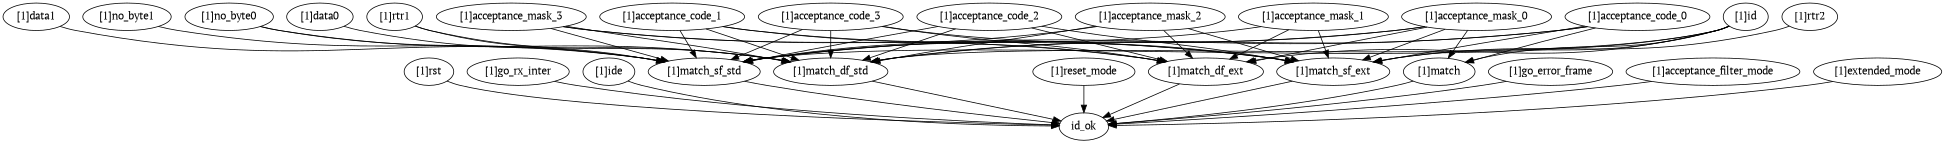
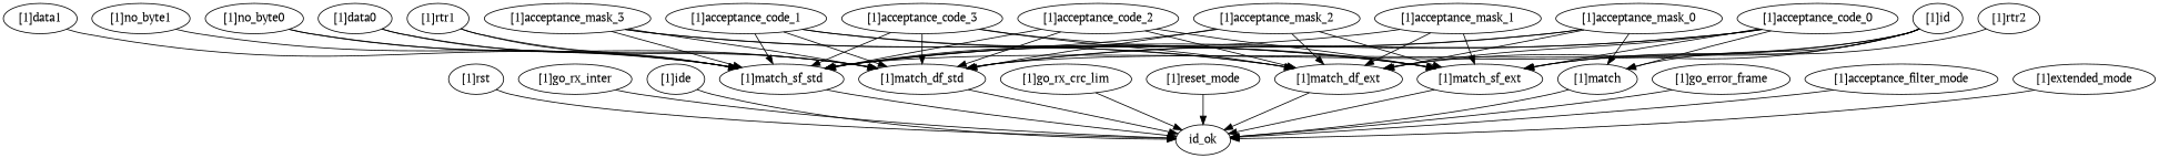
  strict digraph {
    fontname="PT Serif"
    node [complexity=108 fontname="PT Serif" importance=0.321921968652 rank=0.002980758969]
    edge [fontname="PT Serif"]
    "[1]rst" [complexity=1 importance=1.70586034899 rank=1.70586034899]
    id_ok [complexity=0 importance=0.240638544848 rank=0.0]
    "[1]go_rx_inter" [complexity=3 importance=0.262029079897 rank=0.0873430266325]
    "[1]ide" [complexity=2 importance=0.983944714442 rank=0.491972357221]
    "[1]match_sf_std" [complexity=3 importance=0.321921630106 rank=0.107307210035]
    "[1]no_byte0"
    "[1]match_df_std" [complexity=3 importance=0.300531433603 rank=0.100177144534]
+   "[1]go_rx_crc_lim" [complexity=1 importance=1.46522180414 rank=1.46522180414]
    "[1]reset_mode" [complexity=3 importance=0.262029079897 rank=0.0873430266325]
    "[1]data0"
    "[1]acceptance_mask_2"
    "[1]match_df_ext" [complexity=3 importance=0.284488786226 rank=0.0948295954085]
    "[1]match_sf_ext" [complexity=3 importance=0.295183884477 rank=0.098394628159]
    "[1]acceptance_mask_3"
    "[1]acceptance_mask_0"
    "[1]match" [complexity=3 importance=0.268446138848 rank=0.0894820462828]
    "[1]acceptance_mask_1"
    "[1]no_byte1" [complexity=104 importance=0.343312165155 rank=0.00330107851111]
    "[1]rtr2" [complexity=94 importance=0.316574419526 rank=0.00336781297368]
    "[1]rtr1"
    "[1]data1" [complexity=104 importance=0.343312165155 rank=0.00330107851111]
    "[1]go_error_frame" [complexity=3 importance=0.262029079897 rank=0.0873430266325]
    "[1]acceptance_code_1"
    "[1]acceptance_code_0"
    "[1]acceptance_code_3"
    "[1]acceptance_code_2"
    "[1]acceptance_filter_mode" [complexity=1 importance=0.983944714442 rank=0.983944714442]
    "[1]id"
    "[1]extended_mode" [complexity=1 importance=1.22458325929 rank=1.22458325929]
    "[1]rst" -> id_ok
    "[1]go_rx_inter" -> id_ok
    "[1]ide" -> id_ok
    "[1]match_sf_std" -> id_ok
    "[1]no_byte0" -> "[1]match_sf_std"
    "[1]no_byte0" -> "[1]match_df_std"
    "[1]match_df_std" -> id_ok
+   "[1]go_rx_crc_lim" -> id_ok
    "[1]reset_mode" -> id_ok
+   "[1]data0" -> "[1]match_sf_std"
    "[1]data0" -> "[1]match_df_std"
    "[1]acceptance_mask_2" -> "[1]match_sf_std"
    "[1]acceptance_mask_2" -> "[1]match_df_std"
    "[1]acceptance_mask_2" -> "[1]match_df_ext"
    "[1]acceptance_mask_2" -> "[1]match_sf_ext"
    "[1]match_df_ext" -> id_ok
    "[1]match_sf_ext" -> id_ok
    "[1]acceptance_mask_3" -> "[1]match_sf_std"
    "[1]acceptance_mask_3" -> "[1]match_df_std"
    "[1]acceptance_mask_3" -> "[1]match_df_ext"
    "[1]acceptance_mask_3" -> "[1]match_sf_ext"
    "[1]acceptance_mask_0" -> "[1]match_sf_std"
    "[1]acceptance_mask_0" -> "[1]match_df_std"
    "[1]acceptance_mask_0" -> "[1]match_df_ext"
-   "[1]acceptance_mask_0" -> "[1]match_sf_ext"
    "[1]acceptance_mask_0" -> "[1]match"
    "[1]match" -> id_ok
    "[1]acceptance_mask_1" -> "[1]match_sf_std"
    "[1]acceptance_mask_1" -> "[1]match_df_ext"
    "[1]acceptance_mask_1" -> "[1]match_sf_ext"
    "[1]no_byte1" -> "[1]match_sf_std"
    "[1]rtr2" -> "[1]match_sf_ext"
    "[1]rtr1" -> "[1]match_sf_std"
    "[1]rtr1" -> "[1]match_df_std"
    "[1]data1" -> "[1]match_sf_std"
    "[1]go_error_frame" -> id_ok
    "[1]acceptance_code_1" -> "[1]match_sf_std"
    "[1]acceptance_code_1" -> "[1]match_df_std"
    "[1]acceptance_code_1" -> "[1]match_df_ext"
    "[1]acceptance_code_1" -> "[1]match_sf_ext"
    "[1]acceptance_code_0" -> "[1]match_sf_std"
    "[1]acceptance_code_0" -> "[1]match_df_std"
+   "[1]acceptance_code_0" -> "[1]match_df_ext"
    "[1]acceptance_code_0" -> "[1]match_sf_ext"
    "[1]acceptance_code_0" -> "[1]match"
    "[1]acceptance_code_3" -> "[1]match_sf_std"
    "[1]acceptance_code_3" -> "[1]match_df_std"
    "[1]acceptance_code_3" -> "[1]match_df_ext"
    "[1]acceptance_code_3" -> "[1]match_sf_ext"
    "[1]acceptance_code_2" -> "[1]match_sf_std"
    "[1]acceptance_code_2" -> "[1]match_df_std"
    "[1]acceptance_code_2" -> "[1]match_df_ext"
    "[1]acceptance_code_2" -> "[1]match_sf_ext"
    "[1]acceptance_filter_mode" -> id_ok
    "[1]id" -> "[1]match_sf_std"
    "[1]id" -> "[1]match_df_std"
    "[1]id" -> "[1]match_df_ext"
    "[1]id" -> "[1]match_sf_ext"
    "[1]id" -> "[1]match"
    "[1]extended_mode" -> id_ok
  }
